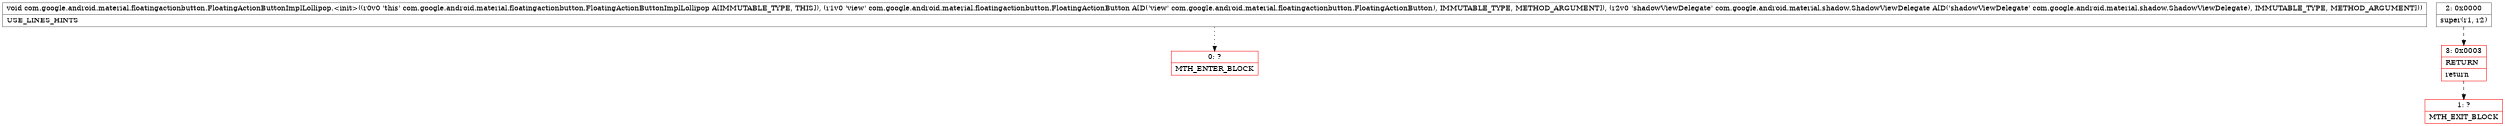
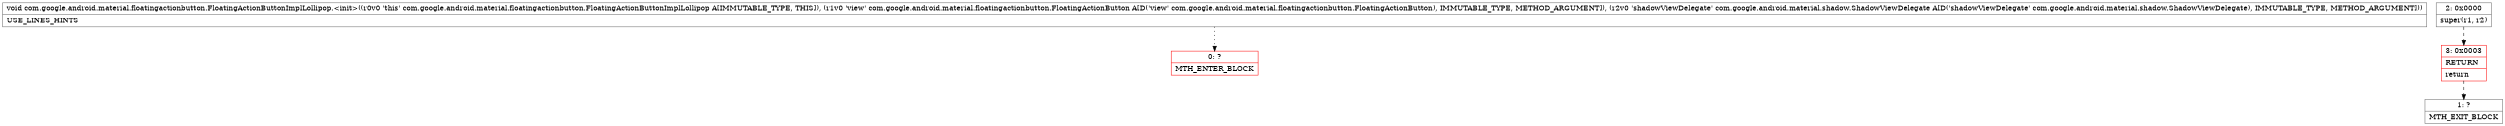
  digraph {
    fontname="DejaVu Serif"
    node [color=gray40 fontname="DejaVu Serif" shape=record]
    edge [fontname="DejaVu Serif" style=dashed]
    n1 [color=red label="{0\:\ ?|MTH_ENTER_BLOCK\l}"]
    n2 [label="{2\:\ 0x0000|super(r1, r2)\l}"]
    n3 [color=red label="{3\:\ 0x0003|RETURN\l|return\l}"]
-   n4 [color=red label="{1\:\ ?|MTH_EXIT_BLOCK\l}"]
+   n4 [label="{1\:\ ?|MTH_EXIT_BLOCK\l}"]
    n5 [label="{void com.google.android.material.floatingactionbutton.FloatingActionButtonImplLollipop.\<init\>((r0v0 'this' com.google.android.material.floatingactionbutton.FloatingActionButtonImplLollipop A[IMMUTABLE_TYPE, THIS]), (r1v0 'view' com.google.android.material.floatingactionbutton.FloatingActionButton A[D('view' com.google.android.material.floatingactionbutton.FloatingActionButton), IMMUTABLE_TYPE, METHOD_ARGUMENT]), (r2v0 'shadowViewDelegate' com.google.android.material.shadow.ShadowViewDelegate A[D('shadowViewDelegate' com.google.android.material.shadow.ShadowViewDelegate), IMMUTABLE_TYPE, METHOD_ARGUMENT]))  | USE_LINES_HINTS\l}"]
    n2 -> n3
    n3 -> n4
    n5 -> n1 [style=dotted]
  }
